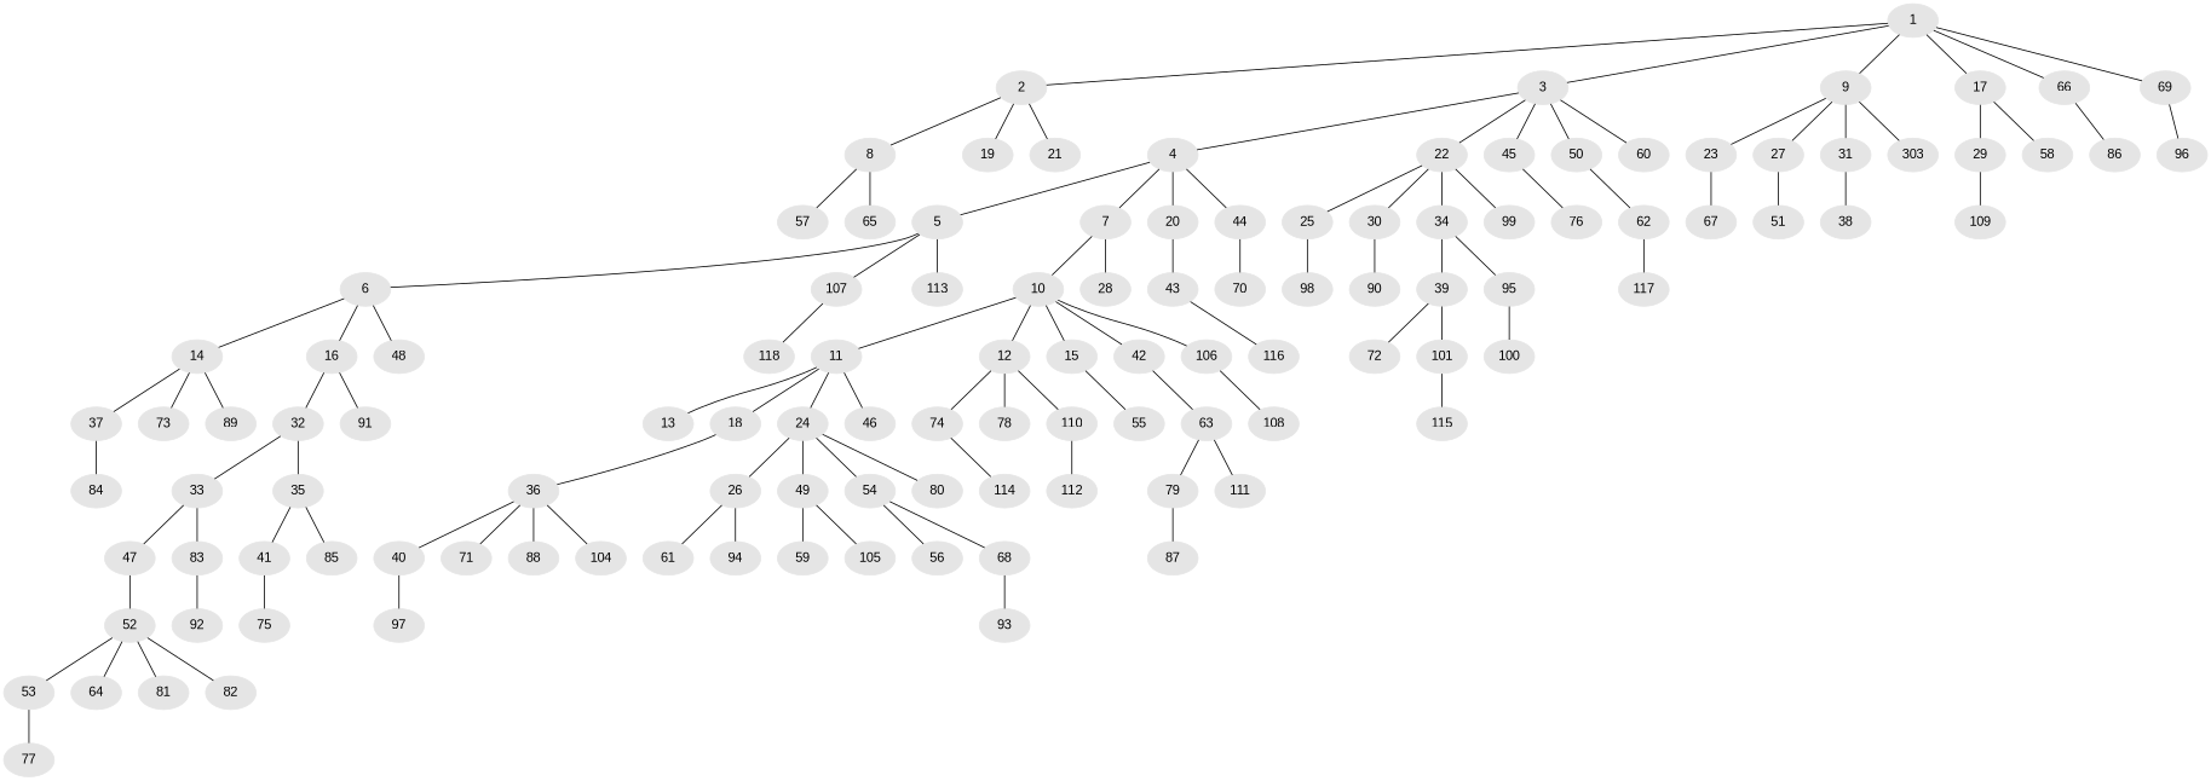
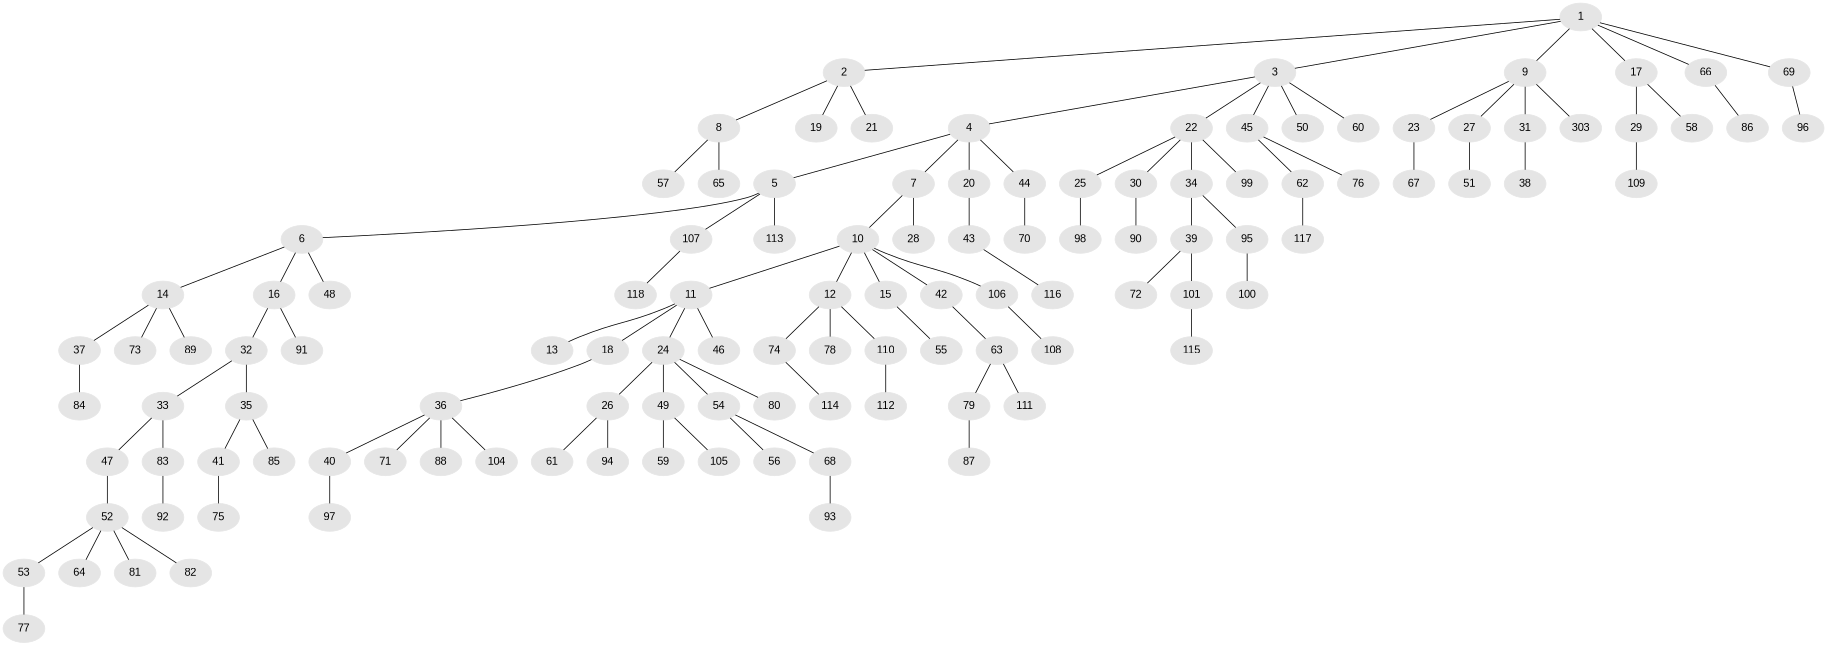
  graph {
    fontname="Liberation Sans"
    node [color=gray90 fontname="Liberation Sans" style=filled]
    edge [fontname="Liberation Sans"]
    1
    2
    3
    9
    17
    66
    69
    8
    19
    21
    4
    22
    45
    50
    60
    23
    27
    31
    n19 [label=303]
    29
    58
    86
    96
    57
    65
    5
    7
    20
    44
    25
    30
    34
    99
    62
    76
    6
    107
    113
    10
    28
    43
    70
    14
    16
    48
    118
    37
    73
    89
    32
    91
    11
    12
    15
    42
    106
    67
    51
    38
    13
    18
    24
    46
    74
    78
    110
    55
    63
    108
    36
    26
    49
    54
    80
    114
    112
    84
    33
    35
    109
    40
    71
    88
    104
    116
    98
    90
    39
    95
    61
    94
    59
    105
    56
    68
    47
    83
    41
    85
    52
    92
    72
    101
    100
    75
    97
    115
    79
    111
    117
    53
    64
    81
    82
    77
    93
    87
    1 -- 2
    1 -- 3
    1 -- 9
    1 -- 17
    1 -- 66
    1 -- 69
    2 -- 8
    2 -- 19
    2 -- 21
    3 -- 4
    3 -- 22
    3 -- 45
    3 -- 50
    3 -- 60
    9 -- 23
    9 -- 27
    9 -- 31
    9 -- n19
    17 -- 29
    17 -- 58
    66 -- 86
    69 -- 96
    8 -- 57
    8 -- 65
    4 -- 5
    4 -- 7
    4 -- 20
    4 -- 44
    22 -- 25
    22 -- 30
    22 -- 34
    22 -- 99
-   50 -- 62
+   45 -- 62
    45 -- 76
    23 -- 67
    27 -- 51
    31 -- 38
    29 -- 109
    5 -- 6
    5 -- 107
    5 -- 113
    7 -- 10
    7 -- 28
    20 -- 43
    44 -- 70
    25 -- 98
    30 -- 90
    34 -- 39
    34 -- 95
    62 -- 117
    6 -- 14
    6 -- 16
    6 -- 48
    107 -- 118
    10 -- 11
    10 -- 12
    10 -- 15
    10 -- 42
    10 -- 106
    43 -- 116
    14 -- 37
    14 -- 73
    14 -- 89
    16 -- 32
    16 -- 91
    37 -- 84
    32 -- 33
    32 -- 35
    11 -- 13
    11 -- 18
    11 -- 24
    11 -- 46
    12 -- 74
    12 -- 78
    12 -- 110
    15 -- 55
    42 -- 63
    106 -- 108
    18 -- 36
    24 -- 26
    24 -- 49
    24 -- 54
    24 -- 80
    74 -- 114
    110 -- 112
    63 -- 79
    63 -- 111
    36 -- 40
    36 -- 71
    36 -- 88
    36 -- 104
    26 -- 61
    26 -- 94
    49 -- 59
    49 -- 105
    54 -- 56
    54 -- 68
    33 -- 47
    33 -- 83
    35 -- 41
    35 -- 85
    40 -- 97
    39 -- 72
    39 -- 101
    95 -- 100
    68 -- 93
    47 -- 52
    83 -- 92
    41 -- 75
    52 -- 53
    52 -- 64
    52 -- 81
    52 -- 82
    101 -- 115
    79 -- 87
    53 -- 77
  }
